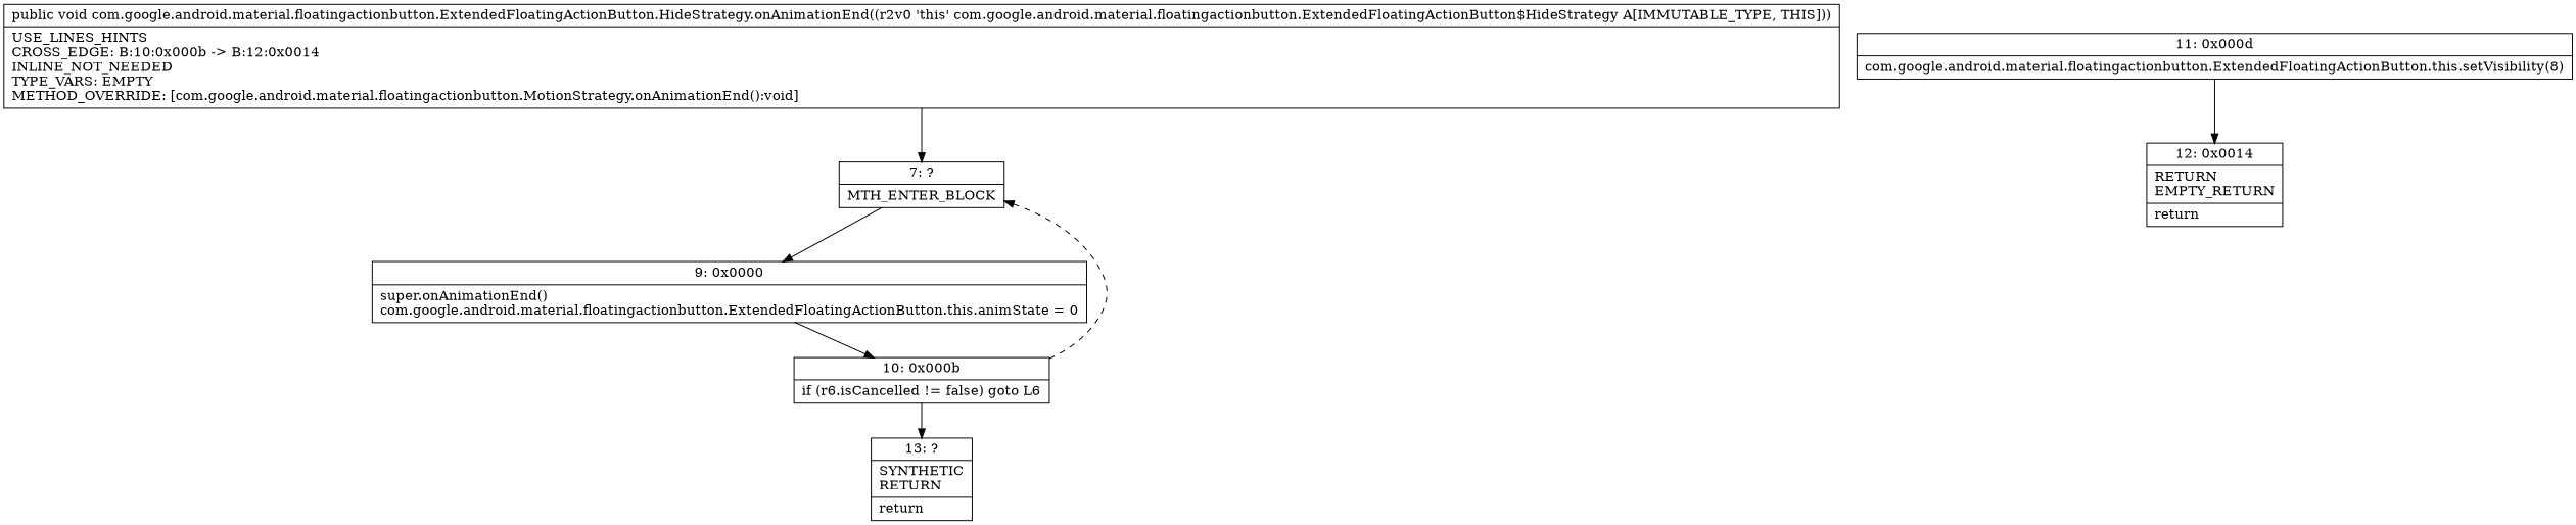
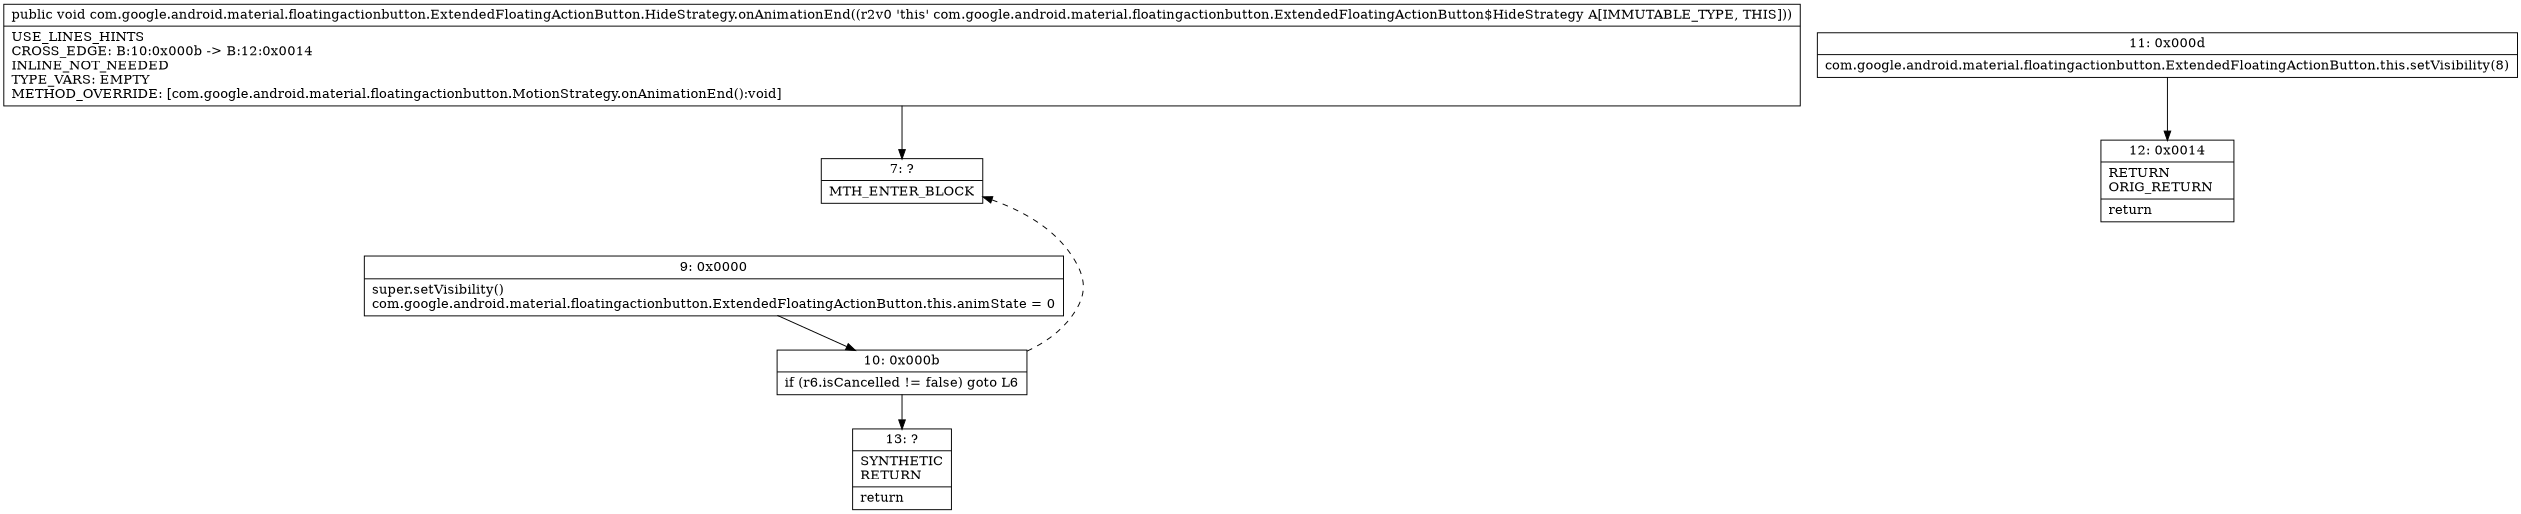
  digraph {
    node [shape=record]
    n1 [label="{7\:\ ?|MTH_ENTER_BLOCK\l}"]
-   n2 [label="{9\:\ 0x0000|super.onAnimationEnd()\lcom.google.android.material.floatingactionbutton.ExtendedFloatingActionButton.this.animState = 0\l}"]
+   n2 [label="{9\:\ 0x0000|super.setVisibility()\lcom.google.android.material.floatingactionbutton.ExtendedFloatingActionButton.this.animState = 0\l}"]
    n3 [label="{10\:\ 0x000b|if (r6.isCancelled != false) goto L6\l}"]
    n4 [label="{13\:\ ?|SYNTHETIC\lRETURN\l|return\l}"]
    n5 [label="{11\:\ 0x000d|com.google.android.material.floatingactionbutton.ExtendedFloatingActionButton.this.setVisibility(8)\l}"]
-   n6 [label="{12\:\ 0x0014|RETURN\lEMPTY_RETURN\l|return\l}"]
+   n6 [label="{12\:\ 0x0014|RETURN\lORIG_RETURN\l|return\l}"]
    n7 [label="{public void com.google.android.material.floatingactionbutton.ExtendedFloatingActionButton.HideStrategy.onAnimationEnd((r2v0 'this' com.google.android.material.floatingactionbutton.ExtendedFloatingActionButton$HideStrategy A[IMMUTABLE_TYPE, THIS]))  | USE_LINES_HINTS\lCROSS_EDGE: B:10:0x000b \-\> B:12:0x0014\lINLINE_NOT_NEEDED\lTYPE_VARS: EMPTY\lMETHOD_OVERRIDE: [com.google.android.material.floatingactionbutton.MotionStrategy.onAnimationEnd():void]\l}"]
-   n1 -> n2
    n2 -> n3
    n3 -> n1 [style=dashed]
    n3 -> n4
    n5 -> n6
    n7 -> n1
  }
